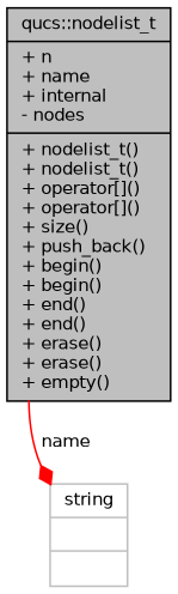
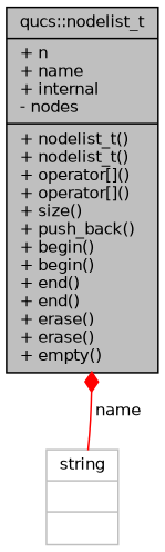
  digraph {
    node [fontname=Helvetica fontsize=10 shape=record style=filled]
    n1 [color=black fillcolor=grey75 fontcolor=black height=0.2 label="{qucs::nodelist_t\n|+ n\l+ name\l+ internal\l- nodes\l|+ nodelist_t()\l+ nodelist_t()\l+ operator[]()\l+ operator[]()\l+ size()\l+ push_back()\l+ begin()\l+ begin()\l+ end()\l+ end()\l+ erase()\l+ erase()\l+ empty()\l}" width=0.4]
    n2 [color=grey75 fillcolor=white height=0.2 label="{string\n||}" width=0.4]
-   n1 -> n2 [arrowhead=diamond color=red fontname=Helvetica fontsize=10 label=" name" labelfontname=Helvetica labelfontsize=10 style=solid]
+   n2 -> n1 [arrowhead=diamond color=red fontname=Helvetica fontsize=10 label=" name" labelfontname=Helvetica labelfontsize=10 style=solid]
  }
